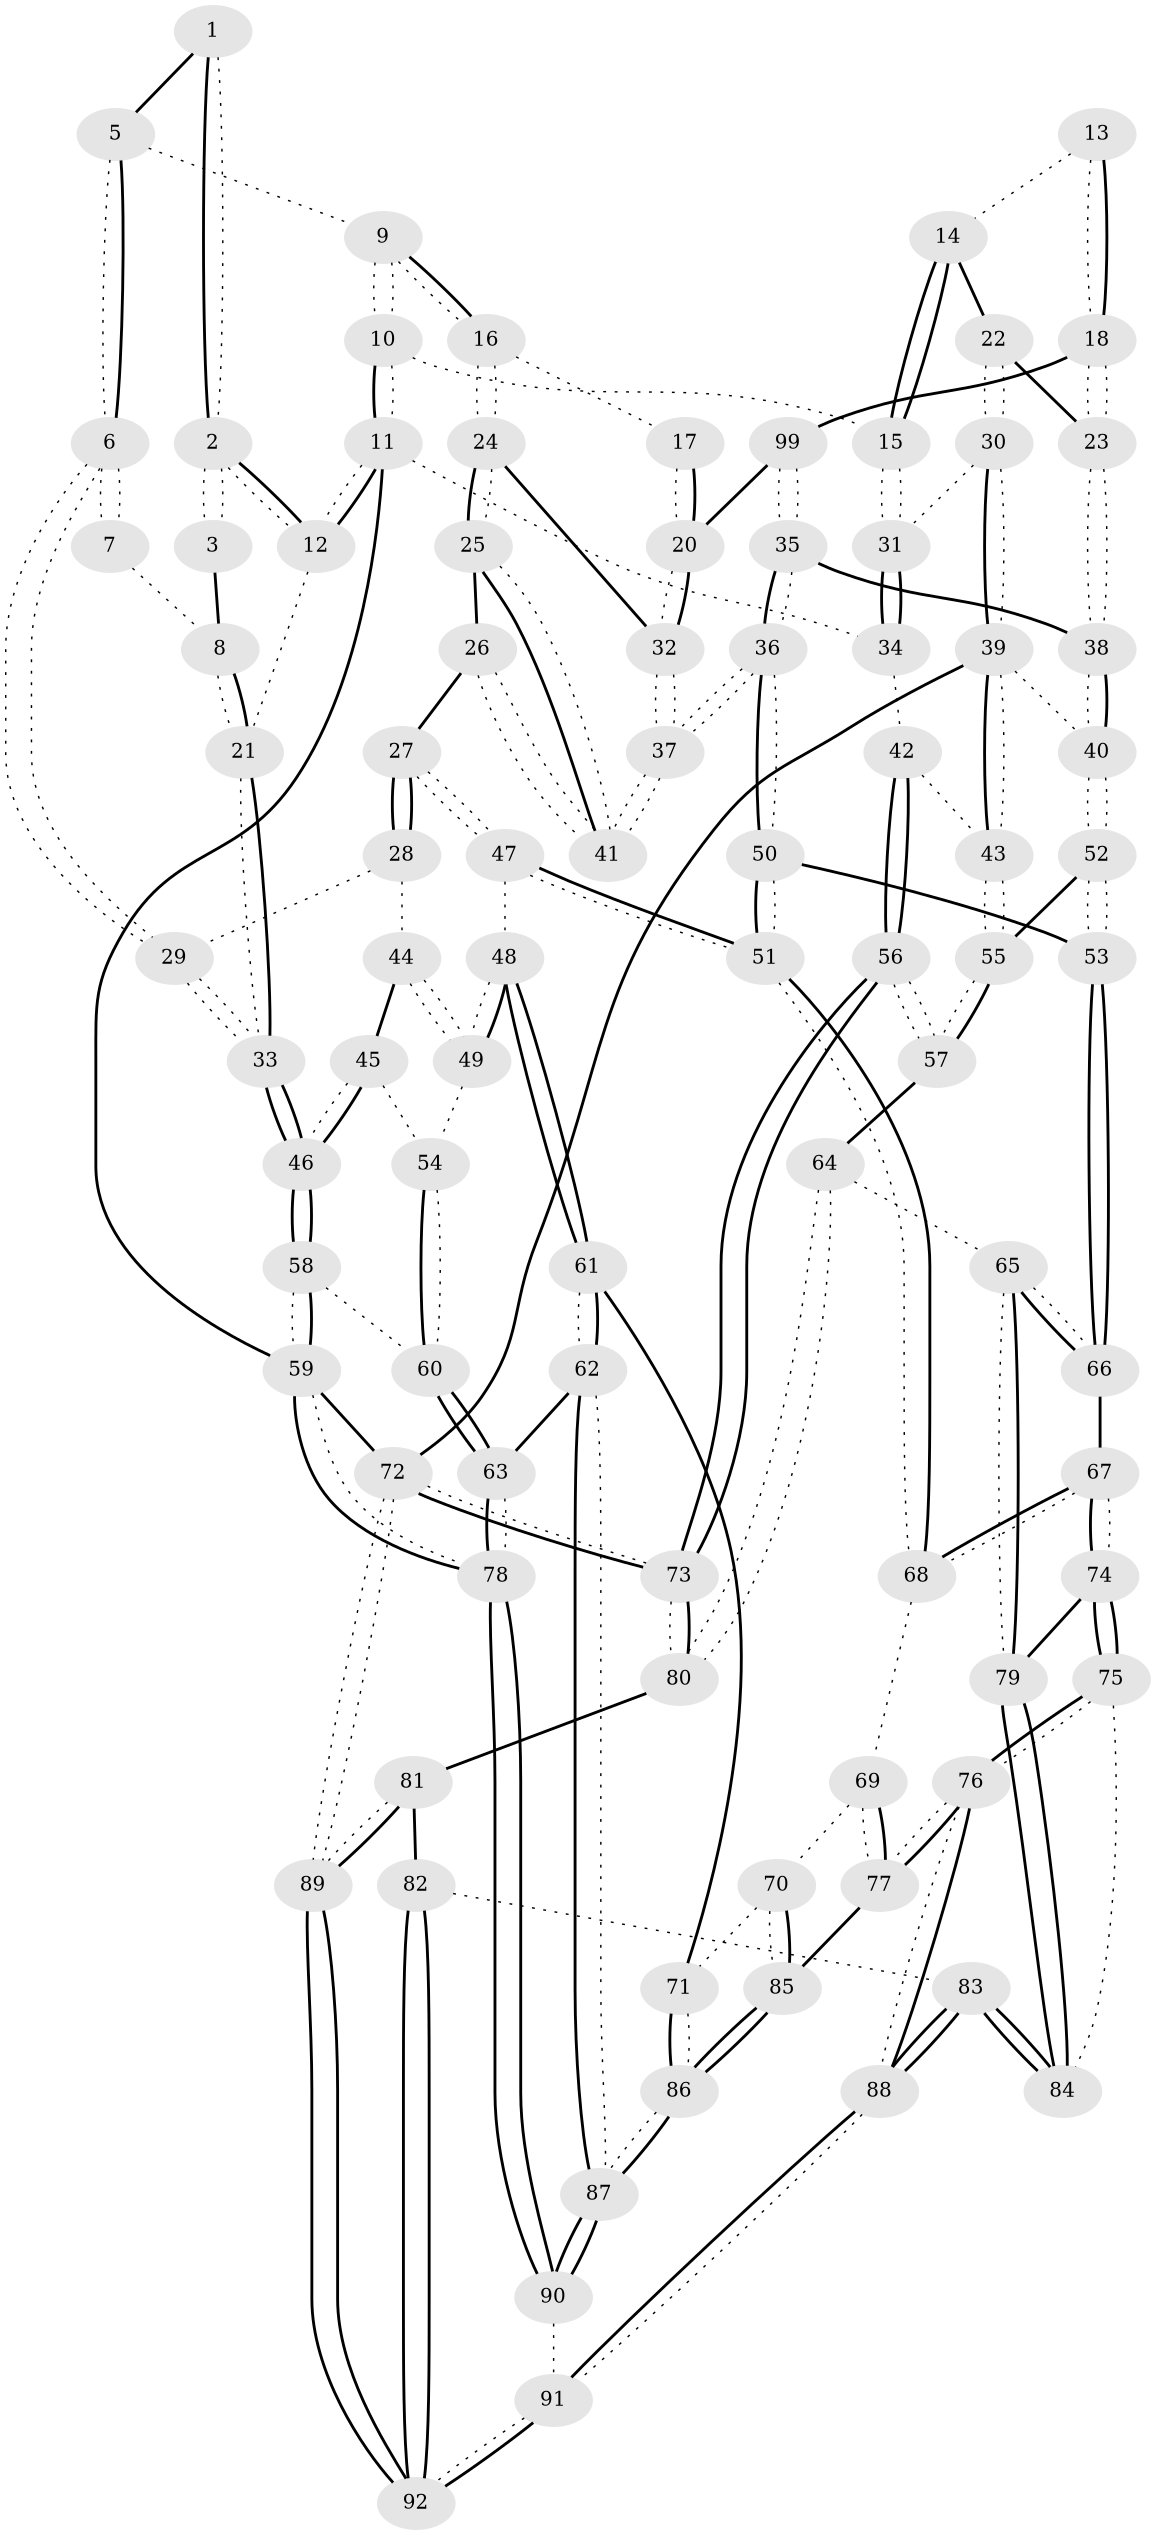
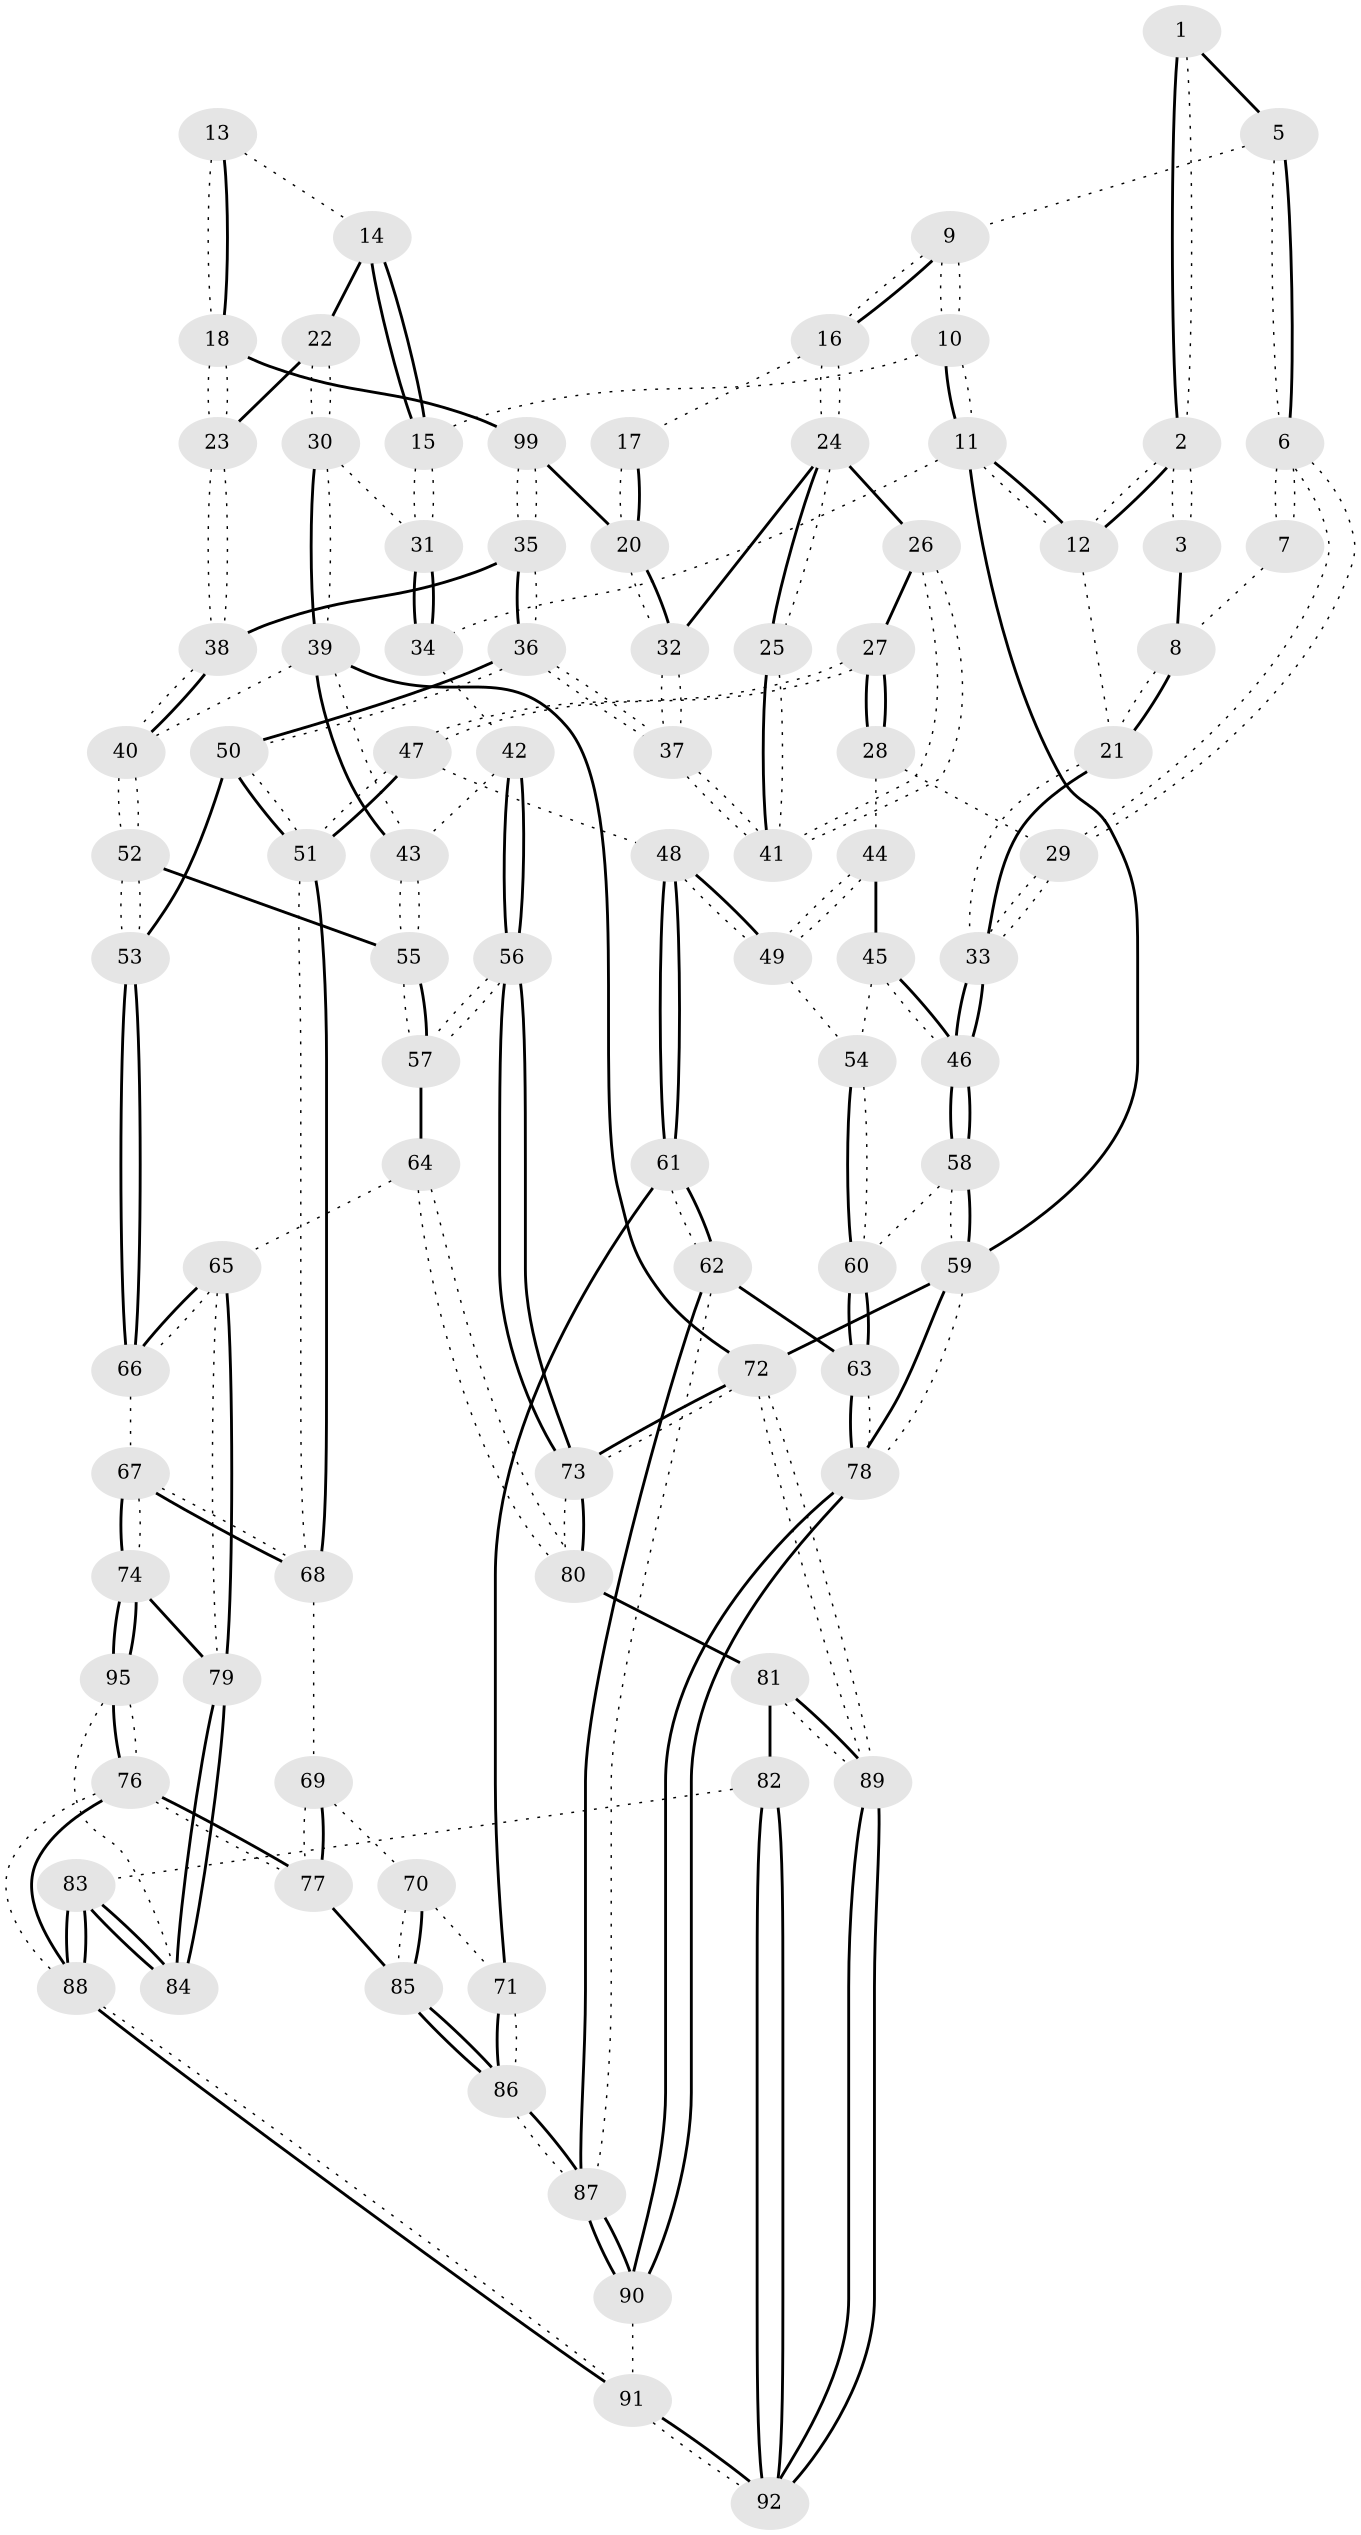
  graph {
    node [color=gray90 style=filled]
    edge [style=dotted]
    1
    2
    5
    3
    12
    6
    9
    8
    21
    7
    29
    10
    16
    33
    11
    15
    17
    24
    34
    59
    31
    42
    72
    78
    13
    14
    18
    22
    n29 [label=99]
    23
    30
    20
    32
    25
    35
    38
    36
    37
    46
    39
    40
    26
    41
    27
    28
    47
    44
    48
    51
    45
    49
    43
    58
    56
    73
    89
    50
    53
    52
    55
    57
    54
    60
    61
    68
    62
    71
    66
    69
    67
    63
    64
    80
    65
    90
    87
    86
    79
    81
    84
    74
-   75
+   75 [label=95]
    70
    77
    85
    92
    76
    88
    91
    82
    83
    1 -- 2 [style=bold]
    1 -- 2
    1 -- 5 [style=bold]
    2 -- 3
    2 -- 3
    2 -- 12
    2 -- 12 [style=bold]
    5 -- 6
    5 -- 6 [style=bold]
    5 -- 9
    3 -- 8 [style=bold]
    12 -- 21
    6 -- 7
    6 -- 7
    6 -- 29
    6 -- 29
    9 -- 10
    9 -- 10
    9 -- 16
    9 -- 16 [style=bold]
    8 -- 21
    8 -- 21 [style=bold]
    21 -- 33
    21 -- 33 [style=bold]
    7 -- 8
    29 -- 33
    29 -- 33
    10 -- 11 [style=bold]
    10 -- 11
    10 -- 15
    16 -- 17
    16 -- 24
    16 -- 24
    33 -- 46 [style=bold]
    33 -- 46 [style=bold]
    11 -- 12
    11 -- 12 [style=bold]
    11 -- 34
    11 -- 59 [style=bold]
    15 -- 31
    15 -- 31
    17 -- 20
    17 -- 20 [style=bold]
    24 -- 32 [style=bold]
    24 -- 25 [style=bold]
    24 -- 25
    34 -- 42
    59 -- 72 [style=bold]
    59 -- 78 [style=bold]
    59 -- 78
    31 -- 34 [style=bold]
    31 -- 34 [style=bold]
    42 -- 43
    42 -- 56 [style=bold]
    42 -- 56 [style=bold]
    72 -- 73 [style=bold]
    72 -- 73
    72 -- 89
    72 -- 89
    78 -- 90 [style=bold]
    78 -- 90 [style=bold]
    13 -- 14
    13 -- 18
    13 -- 18 [style=bold]
    14 -- 15 [style=bold]
    14 -- 15 [style=bold]
    14 -- 22 [style=bold]
    18 -- n29 [style=bold]
    18 -- 23
    18 -- 23
    22 -- 23 [style=bold]
    22 -- 30
    22 -- 30
    n29 -- 20 [style=bold]
    n29 -- 35
    n29 -- 35
    23 -- 38
    23 -- 38
    30 -- 31
    30 -- 39 [style=bold]
    30 -- 39
    20 -- 32
    20 -- 32 [style=bold]
    32 -- 37
    32 -- 37
-   25 -- 26 [style=bold]
+   24 -- 26 [style=bold]
    25 -- 41 [style=bold]
    25 -- 41
    35 -- 38 [style=bold]
    35 -- 36 [style=bold]
    35 -- 36
    38 -- 40
    38 -- 40 [style=bold]
    36 -- 37
    36 -- 37
    36 -- 50 [style=bold]
    36 -- 50
    37 -- 41
    37 -- 41
    46 -- 58 [style=bold]
    46 -- 58 [style=bold]
    39 -- 72 [style=bold]
    39 -- 40
    39 -- 43 [style=bold]
    39 -- 43
    40 -- 52
    40 -- 52
    26 -- 41
    26 -- 41
    26 -- 27 [style=bold]
    27 -- 28 [style=bold]
    27 -- 28 [style=bold]
    27 -- 47
    27 -- 47
    28 -- 29
    28 -- 44
    47 -- 48
    47 -- 51
    47 -- 51 [style=bold]
    44 -- 45 [style=bold]
    44 -- 49
    44 -- 49
    48 -- 49
    48 -- 49 [style=bold]
    48 -- 61 [style=bold]
    48 -- 61 [style=bold]
    51 -- 68
    51 -- 68 [style=bold]
    45 -- 46
    45 -- 46 [style=bold]
    45 -- 54
    49 -- 54
    43 -- 55
    43 -- 55
    58 -- 59
    58 -- 59 [style=bold]
    58 -- 60
    56 -- 73 [style=bold]
    56 -- 73 [style=bold]
    56 -- 57
    56 -- 57
    73 -- 80
    73 -- 80 [style=bold]
    89 -- 92 [style=bold]
    89 -- 92 [style=bold]
    50 -- 51 [style=bold]
    50 -- 51
    50 -- 53 [style=bold]
    53 -- 66 [style=bold]
    53 -- 66 [style=bold]
    52 -- 53
    52 -- 53
    52 -- 55 [style=bold]
    55 -- 57
    55 -- 57 [style=bold]
    57 -- 64 [style=bold]
    54 -- 60 [style=bold]
    54 -- 60
    60 -- 63 [style=bold]
    60 -- 63 [style=bold]
    61 -- 62
    61 -- 62 [style=bold]
    61 -- 71 [style=bold]
    68 -- 69
    62 -- 63 [style=bold]
    62 -- 87 [style=bold]
    62 -- 87
    71 -- 86 [style=bold]
    71 -- 86
-   66 -- 67 [style=bold]
+   66 -- 67
    69 -- 70
    69 -- 77
    69 -- 77 [style=bold]
    67 -- 68 [style=bold]
    67 -- 68
    67 -- 74 [style=bold]
    67 -- 74
    63 -- 78 [style=bold]
    63 -- 78
    64 -- 80
    64 -- 80
    64 -- 65
    80 -- 81 [style=bold]
    65 -- 66 [style=bold]
    65 -- 66
    65 -- 79
    65 -- 79 [style=bold]
    90 -- 91
    87 -- 90 [style=bold]
    87 -- 90 [style=bold]
    86 -- 87
    86 -- 87 [style=bold]
    79 -- 84 [style=bold]
    79 -- 84 [style=bold]
    81 -- 89
    81 -- 89 [style=bold]
    81 -- 82 [style=bold]
    74 -- 79 [style=bold]
    74 -- 75 [style=bold]
    74 -- 75 [style=bold]
    75 -- 84
    75 -- 76 [style=bold]
    75 -- 76
    70 -- 71
    70 -- 85
    70 -- 85 [style=bold]
    77 -- 85 [style=bold]
    85 -- 86 [style=bold]
    85 -- 86 [style=bold]
    76 -- 77
    76 -- 77 [style=bold]
    76 -- 88
    76 -- 88 [style=bold]
    88 -- 91 [style=bold]
    88 -- 91
    91 -- 92
    91 -- 92 [style=bold]
    82 -- 92 [style=bold]
    82 -- 92 [style=bold]
    82 -- 83
    83 -- 84 [style=bold]
    83 -- 84 [style=bold]
    83 -- 88 [style=bold]
    83 -- 88 [style=bold]
  }
